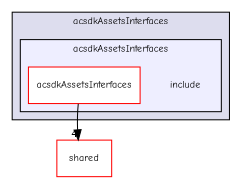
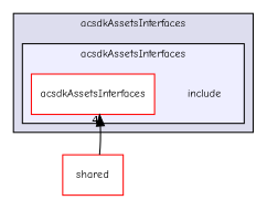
  digraph {
    compound=true
    fontname="Comic Neue"
    node [fontname="Comic Neue" fontsize=10 shape=box color=red fillcolor=white style=filled]
    n1 [label=include shape=plaintext color="" fillcolor="" style=""]
    n2 [label=acsdkAssetsInterfaces]
    n3 [label=shared]
    subgraph cluster_1 {
      bgcolor="#ddddee"
      fontsize=10
      label=acsdkAssetsInterfaces
      pencolor=black
      subgraph cluster_2 {
        bgcolor="#eeeeff"
        fontsize=10
        pencolor=black
        n1
        n2
      }
    }
-   n2 -> n3 [headlabel=4 labeldistance=1.5 labelfontname=Helvetica labelfontsize=10 fontname="Comic Neue"]
+   n3 -> n2 [headlabel=4 labeldistance=1.5 labelfontname=Helvetica labelfontsize=10 fontname="Comic Neue"]
  }
